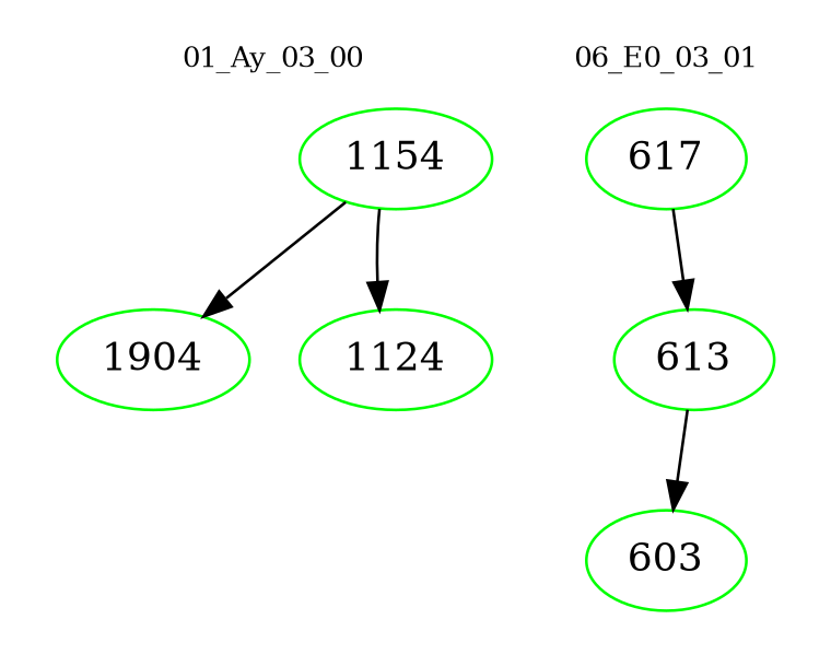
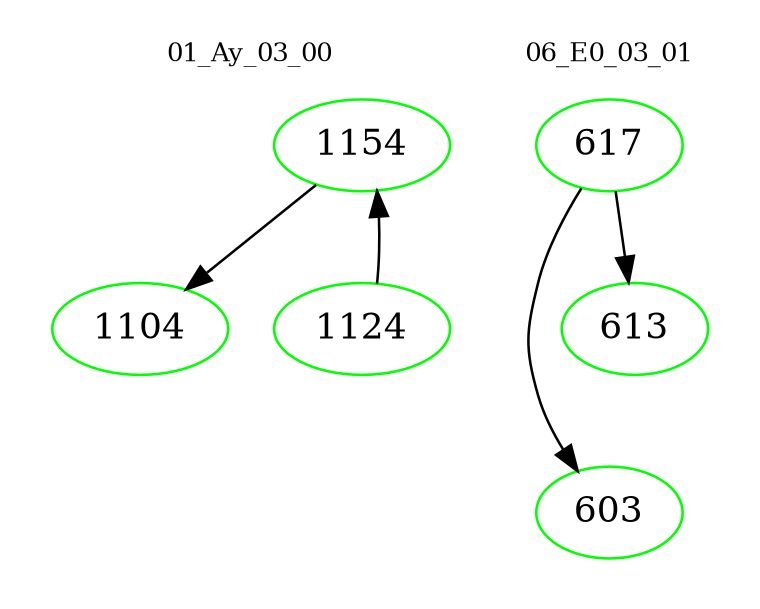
  digraph {
    node [color=green]
    edge [color=black]
    n1 [label=1154]
-   n2 [label=1904]
+   n2 [label=1104]
    n3 [label=1124]
    n4 [label=617]
    n5 [label=603]
    n6 [label=613]
    subgraph cluster_1 {
      color=white
      fontsize=10
      label="01_Ay_03_00"
      n1
      n2
      n3
    }
    subgraph cluster_2 {
      color=white
      fontsize=10
      label="06_E0_03_01"
      n4
      n5
      n6
    }
    n1 -> n2
-   n1 -> n3
-   n6 -> n5
+   n3 -> n1
+   n4 -> n5
    n4 -> n6
  }
